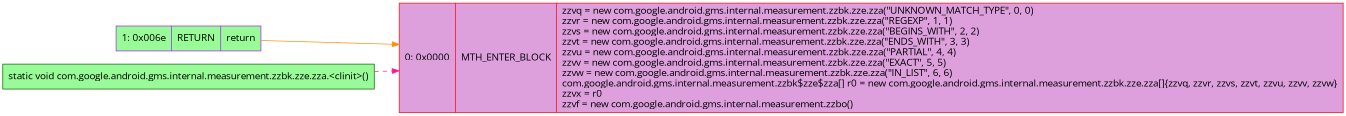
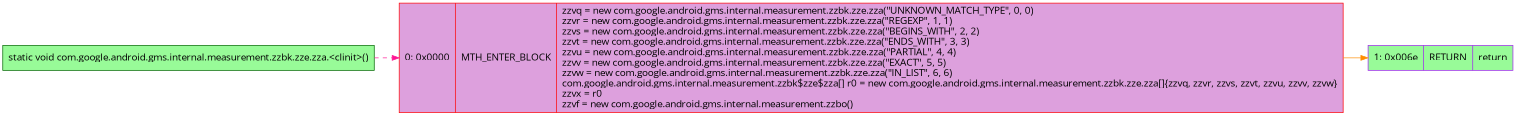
  digraph {
    rankdir=LR
    fontname="Open Sans"
    node [shape=record style=filled fillcolor=palegreen fontname="Open Sans"]
    edge [fontname="Open Sans"]
    n1 [label="{0\:\ 0x0000|MTH_ENTER_BLOCK\l|zzvq = new com.google.android.gms.internal.measurement.zzbk.zze.zza(\"UNKNOWN_MATCH_TYPE\", 0, 0)\lzzvr = new com.google.android.gms.internal.measurement.zzbk.zze.zza(\"REGEXP\", 1, 1)\lzzvs = new com.google.android.gms.internal.measurement.zzbk.zze.zza(\"BEGINS_WITH\", 2, 2)\lzzvt = new com.google.android.gms.internal.measurement.zzbk.zze.zza(\"ENDS_WITH\", 3, 3)\lzzvu = new com.google.android.gms.internal.measurement.zzbk.zze.zza(\"PARTIAL\", 4, 4)\lzzvv = new com.google.android.gms.internal.measurement.zzbk.zze.zza(\"EXACT\", 5, 5)\lzzvw = new com.google.android.gms.internal.measurement.zzbk.zze.zza(\"IN_LIST\", 6, 6)\lcom.google.android.gms.internal.measurement.zzbk$zze$zza[] r0 = new com.google.android.gms.internal.measurement.zzbk.zze.zza[]\{zzvq, zzvr, zzvs, zzvt, zzvu, zzvv, zzvw\}\lzzvx = r0\lzzvf = new com.google.android.gms.internal.measurement.zzbo()\l}" fillcolor=plum color=red]
    n2 [label="{1\:\ 0x006e|RETURN\l|return\l}" color=purple]
    n3 [label="{static void com.google.android.gms.internal.measurement.zzbk.zze.zza.\<clinit\>() }" color=darkgreen]
-   n2 -> n1 [color=darkorange style=solid]
+   n1 -> n2 [color=darkorange style=solid]
    n3 -> n1 [color=deeppink style=dashed]
  }
